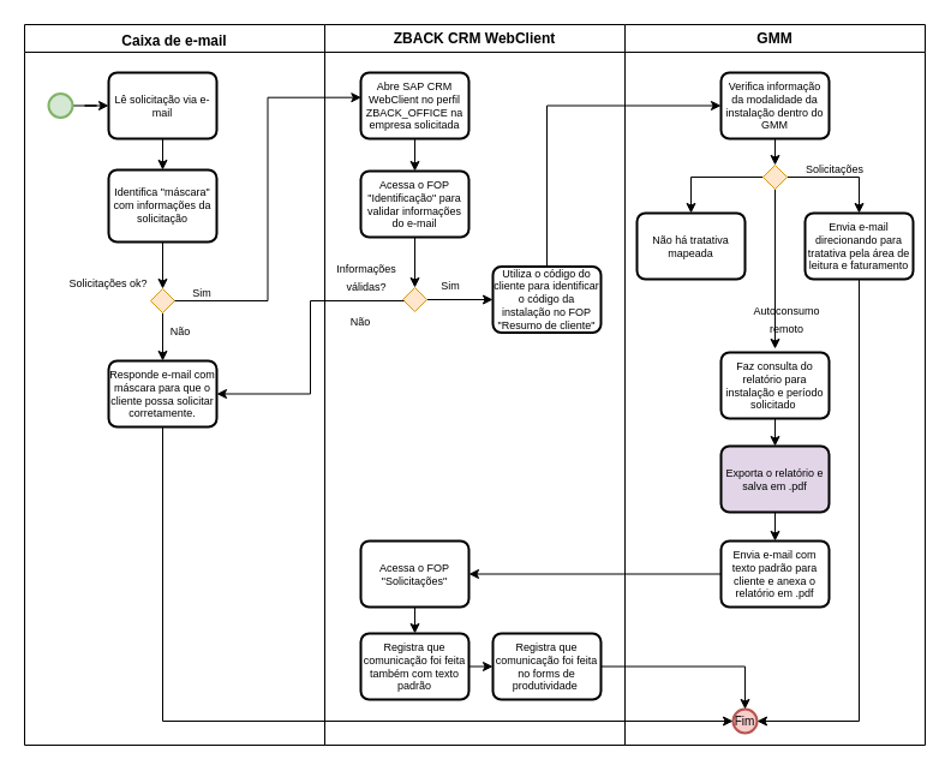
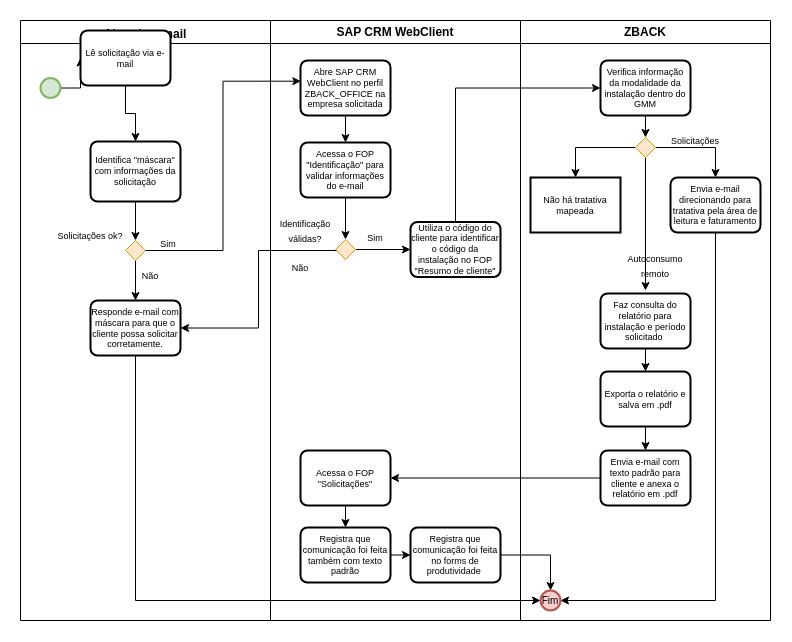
  <mxCell id="0" />
  <mxCell id="1" parent="0" />
- <mxCell id="2" value="Caixa de e-mail" style="swimlane;whiteSpace=wrap;html=1;fontSize=12;verticalAlign=top;" parent="1" vertex="1"><mxGeometry x="20" y="20" width="250" height="600" as="geometry"><mxRectangle x="40" y="50" width="120" height="30" as="alternateBounds" /></mxGeometry></mxCell>
+ <mxCell id="2" value="Abre de e-mail" style="swimlane;whiteSpace=wrap;html=1;fontSize=12;verticalAlign=top;" parent="1" vertex="1"><mxGeometry x="20" y="20" width="250" height="600" as="geometry"><mxRectangle x="40" y="50" width="120" height="30" as="alternateBounds" /></mxGeometry></mxCell>
  <mxCell id="3" value="" style="edgeStyle=orthogonalEdgeStyle;rounded=0;orthogonalLoop=1;jettySize=auto;html=1;" parent="2" source="4" target="6" edge="1"><mxGeometry relative="1" as="geometry" /></mxCell>
  <mxCell id="4" value="" style="strokeWidth=2;html=1;shape=mxgraph.flowchart.start_2;whiteSpace=wrap;fillColor=#d5e8d4;strokeColor=#82b366;" parent="2" vertex="1"><mxGeometry x="20" y="57.5" width="20" height="20" as="geometry" /></mxCell>
  <mxCell id="5" style="edgeStyle=orthogonalEdgeStyle;rounded=0;orthogonalLoop=1;jettySize=auto;html=1;exitX=0.5;exitY=1;exitDx=0;exitDy=0;entryX=0.5;entryY=0;entryDx=0;entryDy=0;" parent="2" source="6" target="8" edge="1"><mxGeometry relative="1" as="geometry" /></mxCell>
- <mxCell id="6" value="Lê solicitação via e-mail" style="rounded=1;whiteSpace=wrap;html=1;absoluteArcSize=1;arcSize=14;strokeWidth=2;fontSize=9;" parent="2" vertex="1"><mxGeometry x="70" y="40" width="90" height="55" as="geometry" /></mxCell>
+ <mxCell id="6" value="Lê solicitação via e-mail" style="rounded=1;whiteSpace=wrap;html=1;absoluteArcSize=1;arcSize=14;strokeWidth=2;fontSize=9;" parent="2" vertex="1"><mxGeometry x="60" y="10" width="90" height="55" as="geometry" /></mxCell>
  <mxCell id="7" style="edgeStyle=orthogonalEdgeStyle;rounded=0;orthogonalLoop=1;jettySize=auto;html=1;entryX=0.5;entryY=0;entryDx=0;entryDy=0;" parent="2" source="8" target="10" edge="1"><mxGeometry relative="1" as="geometry" /></mxCell>
  <mxCell id="8" value="Identifica &quot;máscara&quot; com informações da solicitação" style="rounded=1;whiteSpace=wrap;html=1;absoluteArcSize=1;arcSize=14;strokeWidth=2;fontSize=9;" parent="2" vertex="1"><mxGeometry x="70" y="121" width="90" height="60" as="geometry" /></mxCell>
  <mxCell id="9" style="edgeStyle=orthogonalEdgeStyle;rounded=0;orthogonalLoop=1;jettySize=auto;html=1;entryX=0.5;entryY=0;entryDx=0;entryDy=0;" parent="2" source="10" target="11" edge="1"><mxGeometry relative="1" as="geometry" /></mxCell>
  <mxCell id="10" value="" style="rhombus;whiteSpace=wrap;html=1;fillColor=#ffe6cc;strokeColor=#d79b00;" parent="2" vertex="1"><mxGeometry x="105" y="220" width="20" height="20" as="geometry" /></mxCell>
  <mxCell id="11" value="Responde e-mail com máscara para que o cliente possa solicitar corretamente." style="rounded=1;whiteSpace=wrap;html=1;absoluteArcSize=1;arcSize=14;strokeWidth=2;fontSize=9;" parent="2" vertex="1"><mxGeometry x="70" y="280" width="90" height="55" as="geometry" /></mxCell>
  <mxCell id="12" value="&lt;font style=&quot;font-size: 9px;&quot;&gt;Solicitações ok?&lt;/font&gt;" style="text;html=1;align=center;verticalAlign=middle;whiteSpace=wrap;rounded=0;" parent="2" vertex="1"><mxGeometry x="35" y="200" width="70" height="30" as="geometry" /></mxCell>
  <mxCell id="13" value="&lt;font style=&quot;font-size: 9px;&quot;&gt;Sim&lt;/font&gt;" style="text;html=1;align=center;verticalAlign=middle;whiteSpace=wrap;rounded=0;" parent="2" vertex="1"><mxGeometry x="113" y="208" width="70" height="30" as="geometry" /></mxCell>
  <mxCell id="14" value="&lt;font style=&quot;font-size: 9px;&quot;&gt;Não&lt;/font&gt;" style="text;html=1;align=center;verticalAlign=middle;whiteSpace=wrap;rounded=0;" parent="2" vertex="1"><mxGeometry x="95" y="240" width="70" height="30" as="geometry" /></mxCell>
- <mxCell id="15" value="GMM" style="swimlane;whiteSpace=wrap;html=1;startSize=23;" parent="1" vertex="1"><mxGeometry x="520" y="20" width="250" height="600" as="geometry" /></mxCell>
+ <mxCell id="15" value="ZBACK" style="swimlane;whiteSpace=wrap;html=1;startSize=23;" parent="1" vertex="1"><mxGeometry x="520" y="20" width="250" height="600" as="geometry" /></mxCell>
  <mxCell id="16" style="edgeStyle=orthogonalEdgeStyle;rounded=0;orthogonalLoop=1;jettySize=auto;html=1;entryX=0.5;entryY=0;entryDx=0;entryDy=0;" parent="15" source="17" target="22" edge="1"><mxGeometry relative="1" as="geometry" /></mxCell>
  <mxCell id="17" value="Verifica informação da modalidade da instalação dentro do GMM" style="rounded=1;whiteSpace=wrap;html=1;absoluteArcSize=1;arcSize=14;strokeWidth=2;fontSize=9;" parent="15" vertex="1"><mxGeometry x="80" y="40" width="90" height="55" as="geometry" /></mxCell>
  <mxCell id="18" value="Envia e-mail direcionando para tratativa pela área de leitura e faturamento" style="rounded=1;whiteSpace=wrap;html=1;absoluteArcSize=1;arcSize=14;strokeWidth=2;fontSize=9;" parent="15" vertex="1"><mxGeometry x="150" y="157" width="90" height="55" as="geometry" /></mxCell>
  <mxCell id="19" style="edgeStyle=orthogonalEdgeStyle;rounded=0;orthogonalLoop=1;jettySize=auto;html=1;entryX=0.5;entryY=0;entryDx=0;entryDy=0;" parent="15" source="22" target="18" edge="1"><mxGeometry relative="1" as="geometry"><mxPoint x="195" y="150" as="targetPoint" /></mxGeometry></mxCell>
  <mxCell id="20" style="edgeStyle=orthogonalEdgeStyle;rounded=0;orthogonalLoop=1;jettySize=auto;html=1;" parent="15" source="22" edge="1"><mxGeometry relative="1" as="geometry"><mxPoint x="125" y="270" as="targetPoint" /></mxGeometry></mxCell>
  <mxCell id="21" style="edgeStyle=orthogonalEdgeStyle;rounded=0;orthogonalLoop=1;jettySize=auto;html=1;entryX=0.5;entryY=0;entryDx=0;entryDy=0;" parent="15" source="22" target="23" edge="1"><mxGeometry relative="1" as="geometry"><mxPoint x="55" y="167" as="targetPoint" /></mxGeometry></mxCell>
  <mxCell id="22" value="" style="rhombus;whiteSpace=wrap;html=1;fillColor=#ffe6cc;strokeColor=#d79b00;" parent="15" vertex="1"><mxGeometry x="115" y="117" width="20" height="20" as="geometry" /></mxCell>
- <mxCell id="23" value="Não há tratativa mapeada" style="rounded=1;whiteSpace=wrap;html=1;absoluteArcSize=1;arcSize=14;strokeWidth=2;fontSize=9;" parent="15" vertex="1"><mxGeometry x="10" y="157" width="90" height="55" as="geometry" /></mxCell>
+ <mxCell id="23" value="Não há tratativa mapeada" style="whiteSpace=wrap;html=1;absoluteArcSize=1;arcSize=14;strokeWidth=2;fontSize=9;rounded=0;" parent="15" vertex="1"><mxGeometry x="10" y="157" width="90" height="55" as="geometry" /></mxCell>
  <mxCell id="24" value="" style="edgeStyle=orthogonalEdgeStyle;rounded=0;orthogonalLoop=1;jettySize=auto;html=1;" parent="15" source="25" target="27" edge="1"><mxGeometry relative="1" as="geometry" /></mxCell>
  <mxCell id="25" value="Faz consulta do relatório para instalação e período solicitado&amp;nbsp;" style="rounded=1;whiteSpace=wrap;html=1;absoluteArcSize=1;arcSize=14;strokeWidth=2;fontSize=9;" parent="15" vertex="1"><mxGeometry x="80" y="273" width="90" height="55" as="geometry" /></mxCell>
  <mxCell id="26" style="edgeStyle=orthogonalEdgeStyle;rounded=0;orthogonalLoop=1;jettySize=auto;html=1;entryX=0.5;entryY=0;entryDx=0;entryDy=0;" parent="15" source="27" target="28" edge="1"><mxGeometry relative="1" as="geometry" /></mxCell>
- <mxCell id="27" value="Exporta o relatório e salva em .pdf" style="rounded=1;whiteSpace=wrap;html=1;absoluteArcSize=1;arcSize=14;strokeWidth=2;fontSize=9;fillColor=#e1d5e7;" parent="15" vertex="1"><mxGeometry x="80" y="351" width="90" height="55" as="geometry" /></mxCell>
+ <mxCell id="27" value="Exporta o relatório e salva em .pdf" style="rounded=1;whiteSpace=wrap;html=1;absoluteArcSize=1;arcSize=14;strokeWidth=2;fontSize=9;" parent="15" vertex="1"><mxGeometry x="80" y="351" width="90" height="55" as="geometry" /></mxCell>
  <mxCell id="28" value="Envia e-mail com texto padrão para cliente e anexa o relatório em .pdf" style="rounded=1;whiteSpace=wrap;html=1;absoluteArcSize=1;arcSize=14;strokeWidth=2;fontSize=9;" parent="15" vertex="1"><mxGeometry x="80" y="430" width="90" height="55" as="geometry" /></mxCell>
- <mxCell id="29" value="&lt;font style=&quot;font-size: 10px;&quot;&gt;Fim&lt;/font&gt;" style="strokeWidth=2;html=1;shape=mxgraph.flowchart.start_2;whiteSpace=wrap;fillColor=#f8cecc;strokeColor=#b85450;fontSize=6;" parent="15" vertex="1"><mxGeometry x="90" y="570" width="20" height="20" as="geometry" /></mxCell>
+ <mxCell id="29" value="&lt;font style=&quot;font-size: 10px;&quot;&gt;Fim&lt;/font&gt;" style="strokeWidth=2;html=1;shape=mxgraph.flowchart.start_2;whiteSpace=wrap;fillColor=#f8cecc;strokeColor=#b85450;fontSize=6;" parent="15" vertex="1"><mxGeometry x="20" y="570" width="20" height="20" as="geometry" /></mxCell>
  <mxCell id="30" style="edgeStyle=orthogonalEdgeStyle;rounded=0;orthogonalLoop=1;jettySize=auto;html=1;entryX=1;entryY=0.5;entryDx=0;entryDy=0;entryPerimeter=0;" parent="15" source="18" target="29" edge="1"><mxGeometry relative="1" as="geometry"><Array as="points"><mxPoint x="195" y="580" /></Array></mxGeometry></mxCell>
  <mxCell id="31" value="&lt;font style=&quot;font-size: 9px;&quot;&gt;Solicitações&lt;/font&gt;" style="text;html=1;align=center;verticalAlign=middle;whiteSpace=wrap;rounded=0;" parent="15" vertex="1"><mxGeometry x="140" y="105" width="70" height="30" as="geometry" /></mxCell>
  <mxCell id="32" value="&lt;font style=&quot;font-size: 9px;&quot;&gt;Autoconsumo remoto&lt;/font&gt;" style="text;html=1;align=center;verticalAlign=middle;whiteSpace=wrap;rounded=0;" parent="15" vertex="1"><mxGeometry x="100" y="230" width="70" height="30" as="geometry" /></mxCell>
- <mxCell id="33" value="ZBACK CRM WebClient" style="swimlane;whiteSpace=wrap;html=1;" parent="1" vertex="1"><mxGeometry x="270" y="20" width="250" height="600" as="geometry" /></mxCell>
+ <mxCell id="33" value="SAP CRM WebClient" style="swimlane;whiteSpace=wrap;html=1;" parent="1" vertex="1"><mxGeometry x="270" y="20" width="250" height="600" as="geometry" /></mxCell>
  <mxCell id="34" style="edgeStyle=orthogonalEdgeStyle;rounded=0;orthogonalLoop=1;jettySize=auto;html=1;entryX=0.5;entryY=0;entryDx=0;entryDy=0;" edge="1" parent="33" source="35" target="45"><mxGeometry relative="1" as="geometry" /></mxCell>
  <mxCell id="35" value="Acessa o FOP &quot;Identificação&quot; para validar informações do e-mail" style="rounded=1;whiteSpace=wrap;html=1;absoluteArcSize=1;arcSize=14;strokeWidth=2;fontSize=9;" parent="33" vertex="1"><mxGeometry x="30" y="122" width="90" height="55" as="geometry" /></mxCell>
  <mxCell id="36" value="Utiliza o código do cliente para identificar o código da instalação no FOP &quot;Resumo de cliente&quot;" style="rounded=1;whiteSpace=wrap;html=1;absoluteArcSize=1;arcSize=14;strokeWidth=2;fontSize=9;" parent="33" vertex="1"><mxGeometry x="140" y="201.5" width="90" height="55" as="geometry" /></mxCell>
  <mxCell id="37" value="" style="edgeStyle=orthogonalEdgeStyle;rounded=0;orthogonalLoop=1;jettySize=auto;html=1;" parent="33" source="38" target="40" edge="1"><mxGeometry relative="1" as="geometry" /></mxCell>
  <mxCell id="38" value="Acessa o FOP &quot;Solicitações&quot;" style="rounded=1;whiteSpace=wrap;html=1;absoluteArcSize=1;arcSize=14;strokeWidth=2;fontSize=9;" parent="33" vertex="1"><mxGeometry x="30" y="430" width="90" height="55" as="geometry" /></mxCell>
  <mxCell id="39" style="edgeStyle=orthogonalEdgeStyle;rounded=0;orthogonalLoop=1;jettySize=auto;html=1;exitX=1;exitY=0.5;exitDx=0;exitDy=0;entryX=0;entryY=0.5;entryDx=0;entryDy=0;" parent="33" source="40" target="43" edge="1"><mxGeometry relative="1" as="geometry" /></mxCell>
  <mxCell id="40" value="Registra que comunicação foi feita também com texto padrão" style="rounded=1;whiteSpace=wrap;html=1;absoluteArcSize=1;arcSize=14;strokeWidth=2;fontSize=9;" parent="33" vertex="1"><mxGeometry x="30" y="507" width="90" height="55" as="geometry" /></mxCell>
  <mxCell id="41" style="edgeStyle=orthogonalEdgeStyle;rounded=0;orthogonalLoop=1;jettySize=auto;html=1;entryX=0.5;entryY=0;entryDx=0;entryDy=0;" parent="33" source="42" target="35" edge="1"><mxGeometry relative="1" as="geometry" /></mxCell>
  <mxCell id="42" value="Abre SAP CRM WebClient no perfil ZBACK_OFFICE na empresa solicitada" style="rounded=1;whiteSpace=wrap;html=1;absoluteArcSize=1;arcSize=14;strokeWidth=2;fontSize=9;" parent="33" vertex="1"><mxGeometry x="30" y="40" width="90" height="55" as="geometry" /></mxCell>
  <mxCell id="43" value="Registra que comunicação foi feita no forms de produtividade&amp;nbsp;" style="rounded=1;whiteSpace=wrap;html=1;absoluteArcSize=1;arcSize=14;strokeWidth=2;fontSize=9;" parent="33" vertex="1"><mxGeometry x="140" y="507" width="90" height="55" as="geometry" /></mxCell>
  <mxCell id="44" style="edgeStyle=orthogonalEdgeStyle;rounded=0;orthogonalLoop=1;jettySize=auto;html=1;exitX=1;exitY=0.5;exitDx=0;exitDy=0;" edge="1" parent="33" source="45" target="36"><mxGeometry relative="1" as="geometry" /></mxCell>
  <mxCell id="45" value="" style="rhombus;whiteSpace=wrap;html=1;fillColor=#ffe6cc;strokeColor=#d79b00;" vertex="1" parent="33"><mxGeometry x="65" y="219" width="20" height="20" as="geometry" /></mxCell>
- <mxCell id="46" value="&lt;font style=&quot;font-size: 9px;&quot;&gt;Informações válidas?&lt;/font&gt;" style="text;html=1;align=center;verticalAlign=middle;whiteSpace=wrap;rounded=0;" vertex="1" parent="33"><mxGeometry y="195" width="70" height="30" as="geometry" /></mxCell>
+ <mxCell id="46" value="&lt;font style=&quot;font-size: 9px;&quot;&gt;Identificação válidas?&lt;/font&gt;" style="text;html=1;align=center;verticalAlign=middle;whiteSpace=wrap;rounded=0;" vertex="1" parent="33"><mxGeometry y="195" width="70" height="30" as="geometry" /></mxCell>
  <mxCell id="47" value="&lt;font style=&quot;font-size: 9px;&quot;&gt;Sim&lt;/font&gt;" style="text;html=1;align=center;verticalAlign=middle;whiteSpace=wrap;rounded=0;" vertex="1" parent="33"><mxGeometry x="70" y="201.5" width="70" height="30" as="geometry" /></mxCell>
  <mxCell id="48" value="&lt;font style=&quot;font-size: 9px;&quot;&gt;Não&lt;/font&gt;" style="text;html=1;align=center;verticalAlign=middle;whiteSpace=wrap;rounded=0;" vertex="1" parent="33"><mxGeometry x="-5" y="231.5" width="70" height="30" as="geometry" /></mxCell>
  <mxCell id="49" style="edgeStyle=orthogonalEdgeStyle;rounded=0;orthogonalLoop=1;jettySize=auto;html=1;entryX=0.004;entryY=0.376;entryDx=0;entryDy=0;entryPerimeter=0;" parent="1" source="10" target="42" edge="1"><mxGeometry relative="1" as="geometry" /></mxCell>
  <mxCell id="50" style="edgeStyle=orthogonalEdgeStyle;rounded=0;orthogonalLoop=1;jettySize=auto;html=1;entryX=1;entryY=0.5;entryDx=0;entryDy=0;" parent="1" source="28" target="38" edge="1"><mxGeometry relative="1" as="geometry" /></mxCell>
  <mxCell id="51" style="edgeStyle=orthogonalEdgeStyle;rounded=0;orthogonalLoop=1;jettySize=auto;html=1;" parent="1" source="11" target="29" edge="1"><mxGeometry relative="1" as="geometry"><Array as="points"><mxPoint x="135" y="600" /></Array></mxGeometry></mxCell>
  <mxCell id="52" style="edgeStyle=orthogonalEdgeStyle;rounded=0;orthogonalLoop=1;jettySize=auto;html=1;exitX=1;exitY=0.5;exitDx=0;exitDy=0;entryX=0.5;entryY=0;entryDx=0;entryDy=0;entryPerimeter=0;" parent="1" source="43" target="29" edge="1"><mxGeometry relative="1" as="geometry" /></mxCell>
  <mxCell id="53" style="edgeStyle=orthogonalEdgeStyle;rounded=0;orthogonalLoop=1;jettySize=auto;html=1;entryX=1;entryY=0.5;entryDx=0;entryDy=0;" edge="1" parent="1" source="45" target="11"><mxGeometry relative="1" as="geometry"><Array as="points"><mxPoint x="258" y="250" /><mxPoint x="258" y="328" /></Array></mxGeometry></mxCell>
  <mxCell id="54" style="edgeStyle=orthogonalEdgeStyle;rounded=0;orthogonalLoop=1;jettySize=auto;html=1;entryX=0;entryY=0.5;entryDx=0;entryDy=0;" edge="1" parent="1" source="36" target="17"><mxGeometry relative="1" as="geometry"><Array as="points"><mxPoint x="455" y="88" /></Array></mxGeometry></mxCell>
